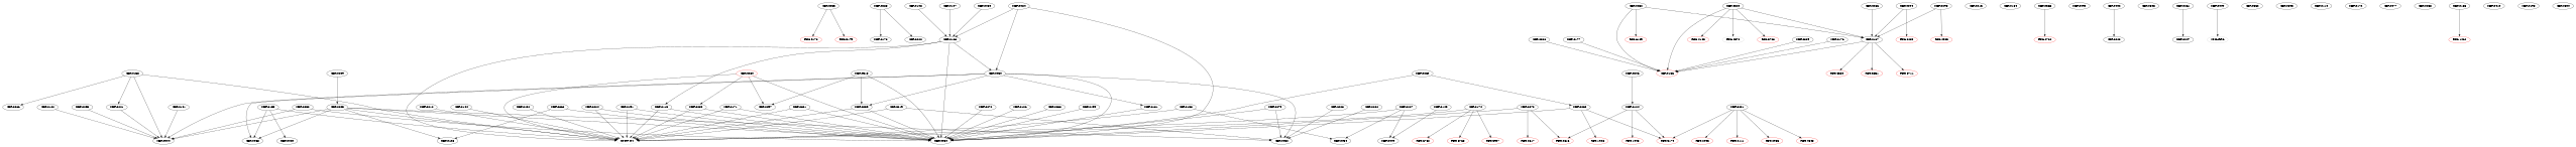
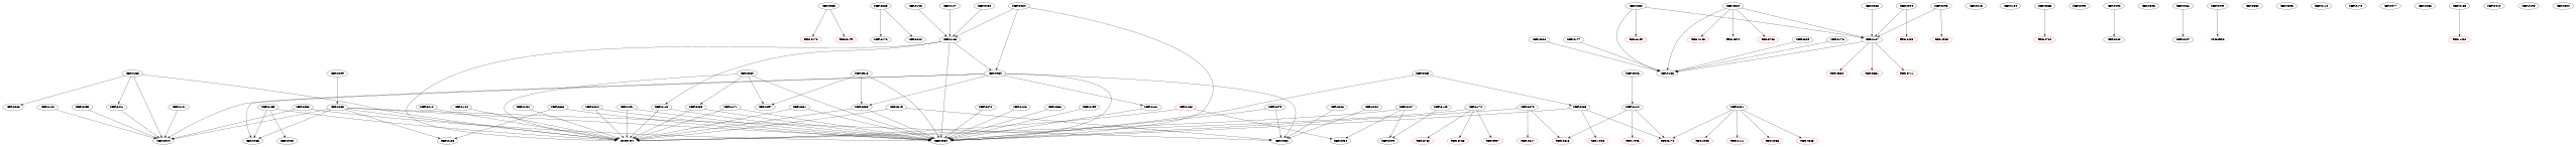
  digraph {
    nodesep=1
    ranksep=2
    node [color=black]
    "RFC 5178" [color=red]
    "XEP-0233"
    "RFC 5179" [color=red]
    "XEP-0178" [color=""]
    "XEP-0288"
    "XEP-0220"
    "XEP-0221"
    "XEP-0004"
    "XEP-0072"
    "XEP-0030"
    "XEP-0262"
-   "XEP-0166" [color=red]
+   "XEP-0166"
    "XEP-0167"
    "RFC 6189" [color=red]
    "RFC 3550" [color=red]
    "RFC 3551" [color=red]
    "RFC 3711" [color=red]
    "XEP-0301"
    "XMPP IM" [color=grey]
    "XEP-0158"
    "XEP-0066"
    "XEP-0215"
    "RFC 1945" [color=red]
    "XEP-0124"
    "RFC 2616" [color=red]
    "RFC 3174" [color=red]
    "XEP-0184"
    "XEP-0249"
    "XEP-0045"
    "XEP-0068" [color=""]
    "XEP-0082" [color=""]
    "XEP-0128" [color=""]
    "RFC 2782" [color=red]
    "XEP-0368"
    "XEP-0092"
    "XEP-0223" [color=""]
    "XEP-0402"
    "XEP-0308"
    "XEP-0155"
    "XEP-0020" [color=""]
    "XEP-0106"
-   "XEP-0280" [color=red]
+   "XEP-0280"
    "XEP-0085"
    "XEP-0297"
-   "XEP-0153"
+   "XEP-0153" [color=red]
    "XEP-0054"
    "XEP-0202"
    "XEP-0363"
    "XEP-0122"
    "XEP-0266"
    "XEP-0261"
    "XEP-0047"
    "XML-RPC" [color=grey]
    "XEP-0009"
    "XEP-0055"
    "XEP-0352"
    "XEP-0393"
    "XEP-0065"
    "RFC 1928" [color=red]
    "XEP-0227"
    "XEP-0049"
    "XEP-0080"
    "XEP-0163"
    "XEP-0060"
    "XEP-0115"
    "XEP-0059"
    "XEP-0131"
    "XEP-0114"
    "XEP-0174"
    "RFC 3927" [color=red]
    "RFC 6762" [color=red]
    "RFC 6763" [color=red]
    "XEP-0172"
    "XEP-0145"
    "XEP-0339"
    "XEP-0231"
    "RFC 2045" [color=red]
    "RFC 2111" [color=red]
    "RFC 2965" [color=red]
    "RFC 4648" [color=red]
    "XEP-0033"
    "XEP-0319"
    "XEP-0070"
    "RFC 2617" [color=red]
    "XEP-0176"
    "XEP-0108"
    "XEP-0224"
    "XEP-0084"
    "XEP-0141"
    "XEP-0294"
    "RFC 8285" [color=red]
    "XEP-0050"
    "XEP-0077"
    "XEP-0152"
    "XEP-0079"
    "XEP-0258"
    "RFC 1464" [color=red]
    "XEP-0156"
    "XEP-0191"
    "XEP-0199"
    "XEP-0410"
    "XEP-0012"
    "XEP-0338"
    "XEP-0260"
    "XEP-0313"
    "XEP-0203"
    "XEP-0171"
    "XEP-0206"
    "XEP-0320"
    "RFC 4145" [color=red]
    "RFC 4572" [color=grey]
    "RFC 5763" [color=red]
    "XEP-0144"
    "XEP-0293"
    "RFC 4585" [color=red]
    "XEP-0177"
    "XEP-0107"
    "XEP-0198"
    "XEP-0300"
    "XEP-0233" -> "RFC 5178"
    "XEP-0233" -> "RFC 5179"
    "XEP-0288" -> "XEP-0178"
    "XEP-0288" -> "XEP-0220"
    "XEP-0221" -> "XEP-0004"
    "XEP-0072" -> "XEP-0030"
    "XEP-0262" -> "XEP-0166"
    "XEP-0262" -> "XEP-0167"
    "XEP-0262" -> "RFC 6189"
    "XEP-0167" -> "XEP-0166"
    "XEP-0167" -> "RFC 3550"
    "XEP-0167" -> "RFC 3551"
    "XEP-0167" -> "RFC 3711"
    "XEP-0301" -> "XEP-0030"
    "XEP-0301" -> "XMPP IM"
    "XEP-0158" -> "XEP-0221"
    "XEP-0158" -> "XEP-0004"
    "XEP-0158" -> "XMPP IM"
    "XEP-0158" -> "XEP-0066"
    "XEP-0124" -> "RFC 1945"
    "XEP-0124" -> "RFC 2616"
    "XEP-0124" -> "RFC 3174"
    "XEP-0249" -> "XEP-0045"
    "XEP-0045" -> "XEP-0004"
    "XEP-0045" -> "XEP-0030"
    "XEP-0045" -> "XMPP IM"
    "XEP-0045" -> "XEP-0068"
    "XEP-0045" -> "XEP-0082"
    "XEP-0045" -> "XEP-0128"
    "XEP-0368" -> "RFC 2782"
    "XEP-0402" -> "XEP-0223"
    "XEP-0155" -> "XMPP IM"
    "XEP-0155" -> "XEP-0068"
    "XEP-0155" -> "XEP-0020"
    "XEP-0106" -> "XEP-0030"
    "XEP-0280" -> "XEP-0030"
    "XEP-0280" -> "XMPP IM"
    "XEP-0280" -> "XEP-0085"
    "XEP-0280" -> "XEP-0297"
    "XEP-0085" -> "XEP-0030"
    "XEP-0085" -> "XMPP IM"
    "XEP-0153" -> "XMPP IM"
    "XEP-0153" -> "XEP-0054"
    "XEP-0202" -> "XEP-0082"
    "XEP-0363" -> "XEP-0030"
    "XEP-0363" -> "XEP-0128"
    "XEP-0122" -> "XEP-0004"
    "XEP-0266" -> "XEP-0167"
    "XEP-0261" -> "XEP-0047"
    "XEP-0009" -> "XML-RPC"
    "XEP-0055" -> "XEP-0004"
    "XEP-0065" -> "XEP-0030"
    "XEP-0065" -> "RFC 3174"
    "XEP-0065" -> "RFC 1928"
    "XEP-0227" -> "XMPP IM"
    "XEP-0227" -> "XEP-0054"
    "XEP-0227" -> "XEP-0049"
    "XEP-0080" -> "XEP-0163"
    "XEP-0163" -> "XEP-0030"
    "XEP-0163" -> "XMPP IM"
    "XEP-0163" -> "XEP-0060"
    "XEP-0163" -> "XEP-0115"
    "XEP-0060" -> "XEP-0004"
    "XEP-0060" -> "XEP-0030"
    "XEP-0060" -> "XEP-0068"
    "XEP-0060" -> "XEP-0082"
    "XEP-0060" -> "XEP-0059"
    "XEP-0060" -> "XEP-0131"
    "XEP-0115" -> "XEP-0030"
    "XEP-0115" -> "XMPP IM"
    "XEP-0059" -> "XEP-0030"
    "XEP-0059" -> "XMPP IM"
    "XEP-0131" -> "XEP-0030"
    "XEP-0174" -> "XMPP IM"
    "XEP-0174" -> "RFC 3927"
    "XEP-0174" -> "RFC 6762"
    "XEP-0174" -> "RFC 6763"
    "XEP-0145" -> "XEP-0049"
    "XEP-0339" -> "XEP-0166"
    "XEP-0231" -> "RFC 3174"
    "XEP-0231" -> "RFC 2045"
    "XEP-0231" -> "RFC 2111"
    "XEP-0231" -> "RFC 2965"
    "XEP-0231" -> "RFC 4648"
    "XEP-0033" -> "XEP-0030"
    "XEP-0319" -> "XMPP IM"
    "XEP-0319" -> "XEP-0082"
    "XEP-0070" -> "XEP-0030"
    "XEP-0070" -> "RFC 2616"
    "XEP-0070" -> "RFC 2617"
    "XEP-0176" -> "XEP-0166"
    "XEP-0108" -> "XEP-0163"
    "XEP-0224" -> "XEP-0030"
    "XEP-0224" -> "XMPP IM"
    "XEP-0084" -> "XEP-0030"
    "XEP-0084" -> "XEP-0163"
    "XEP-0084" -> "XEP-0060"
    "XEP-0141" -> "XEP-0004"
    "XEP-0294" -> "XEP-0167"
    "XEP-0294" -> "RFC 8285"
    "XEP-0050" -> "XEP-0004"
    "XEP-0050" -> "XEP-0030"
    "XEP-0152" -> "XMPP IM"
    "XEP-0079" -> "XEP-0030"
    "XEP-0079" -> "XEP-0082"
    "XEP-0156" -> "RFC 1464"
    "XEP-0191" -> "XEP-0030"
    "XEP-0191" -> "XMPP IM"
    "XEP-0199" -> "XEP-0030"
    "XEP-0012" -> "XMPP IM"
    "XEP-0338" -> "XEP-0166"
    "XEP-0260" -> "XEP-0030"
    "XEP-0260" -> "XEP-0065"
    "XEP-0313" -> "XEP-0030"
    "XEP-0313" -> "XEP-0297"
    "XEP-0313" -> "XEP-0059"
    "XEP-0203" -> "XEP-0082"
    "XEP-0171" -> "XEP-0030"
    "XEP-0171" -> "XMPP IM"
    "XEP-0206" -> "XEP-0124"
    "XEP-0320" -> "XEP-0166"
    "XEP-0320" -> "XEP-0167"
    "XEP-0320" -> "RFC 4145"
    "XEP-0320" -> "RFC 4572"
    "XEP-0320" -> "RFC 5763"
    "XEP-0144" -> "XMPP IM"
    "XEP-0293" -> "XEP-0167"
    "XEP-0293" -> "RFC 4585"
    "XEP-0177" -> "XEP-0166"
    "XEP-0107" -> "XEP-0163"
  }
